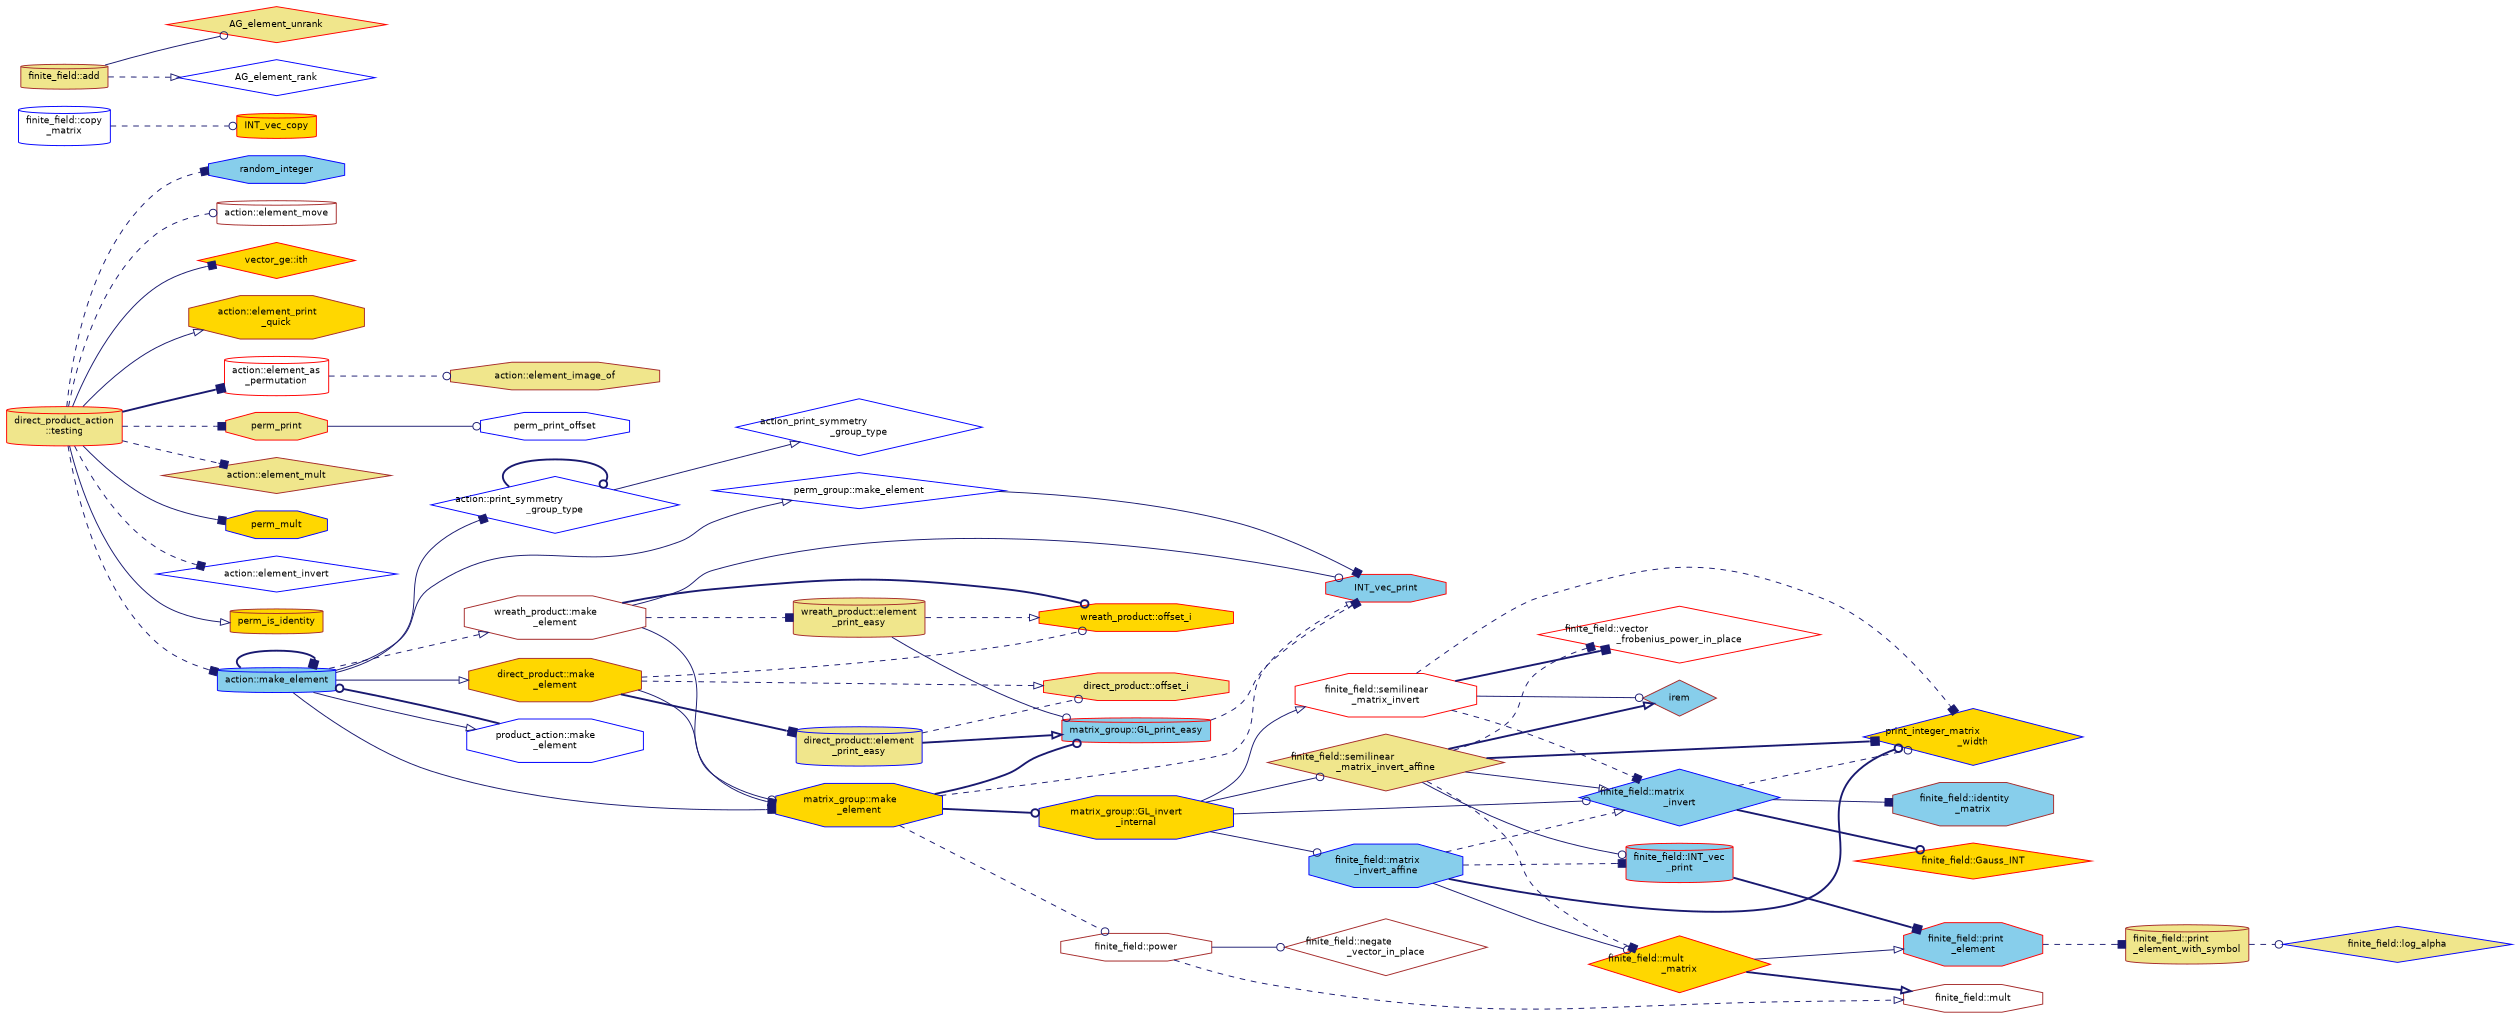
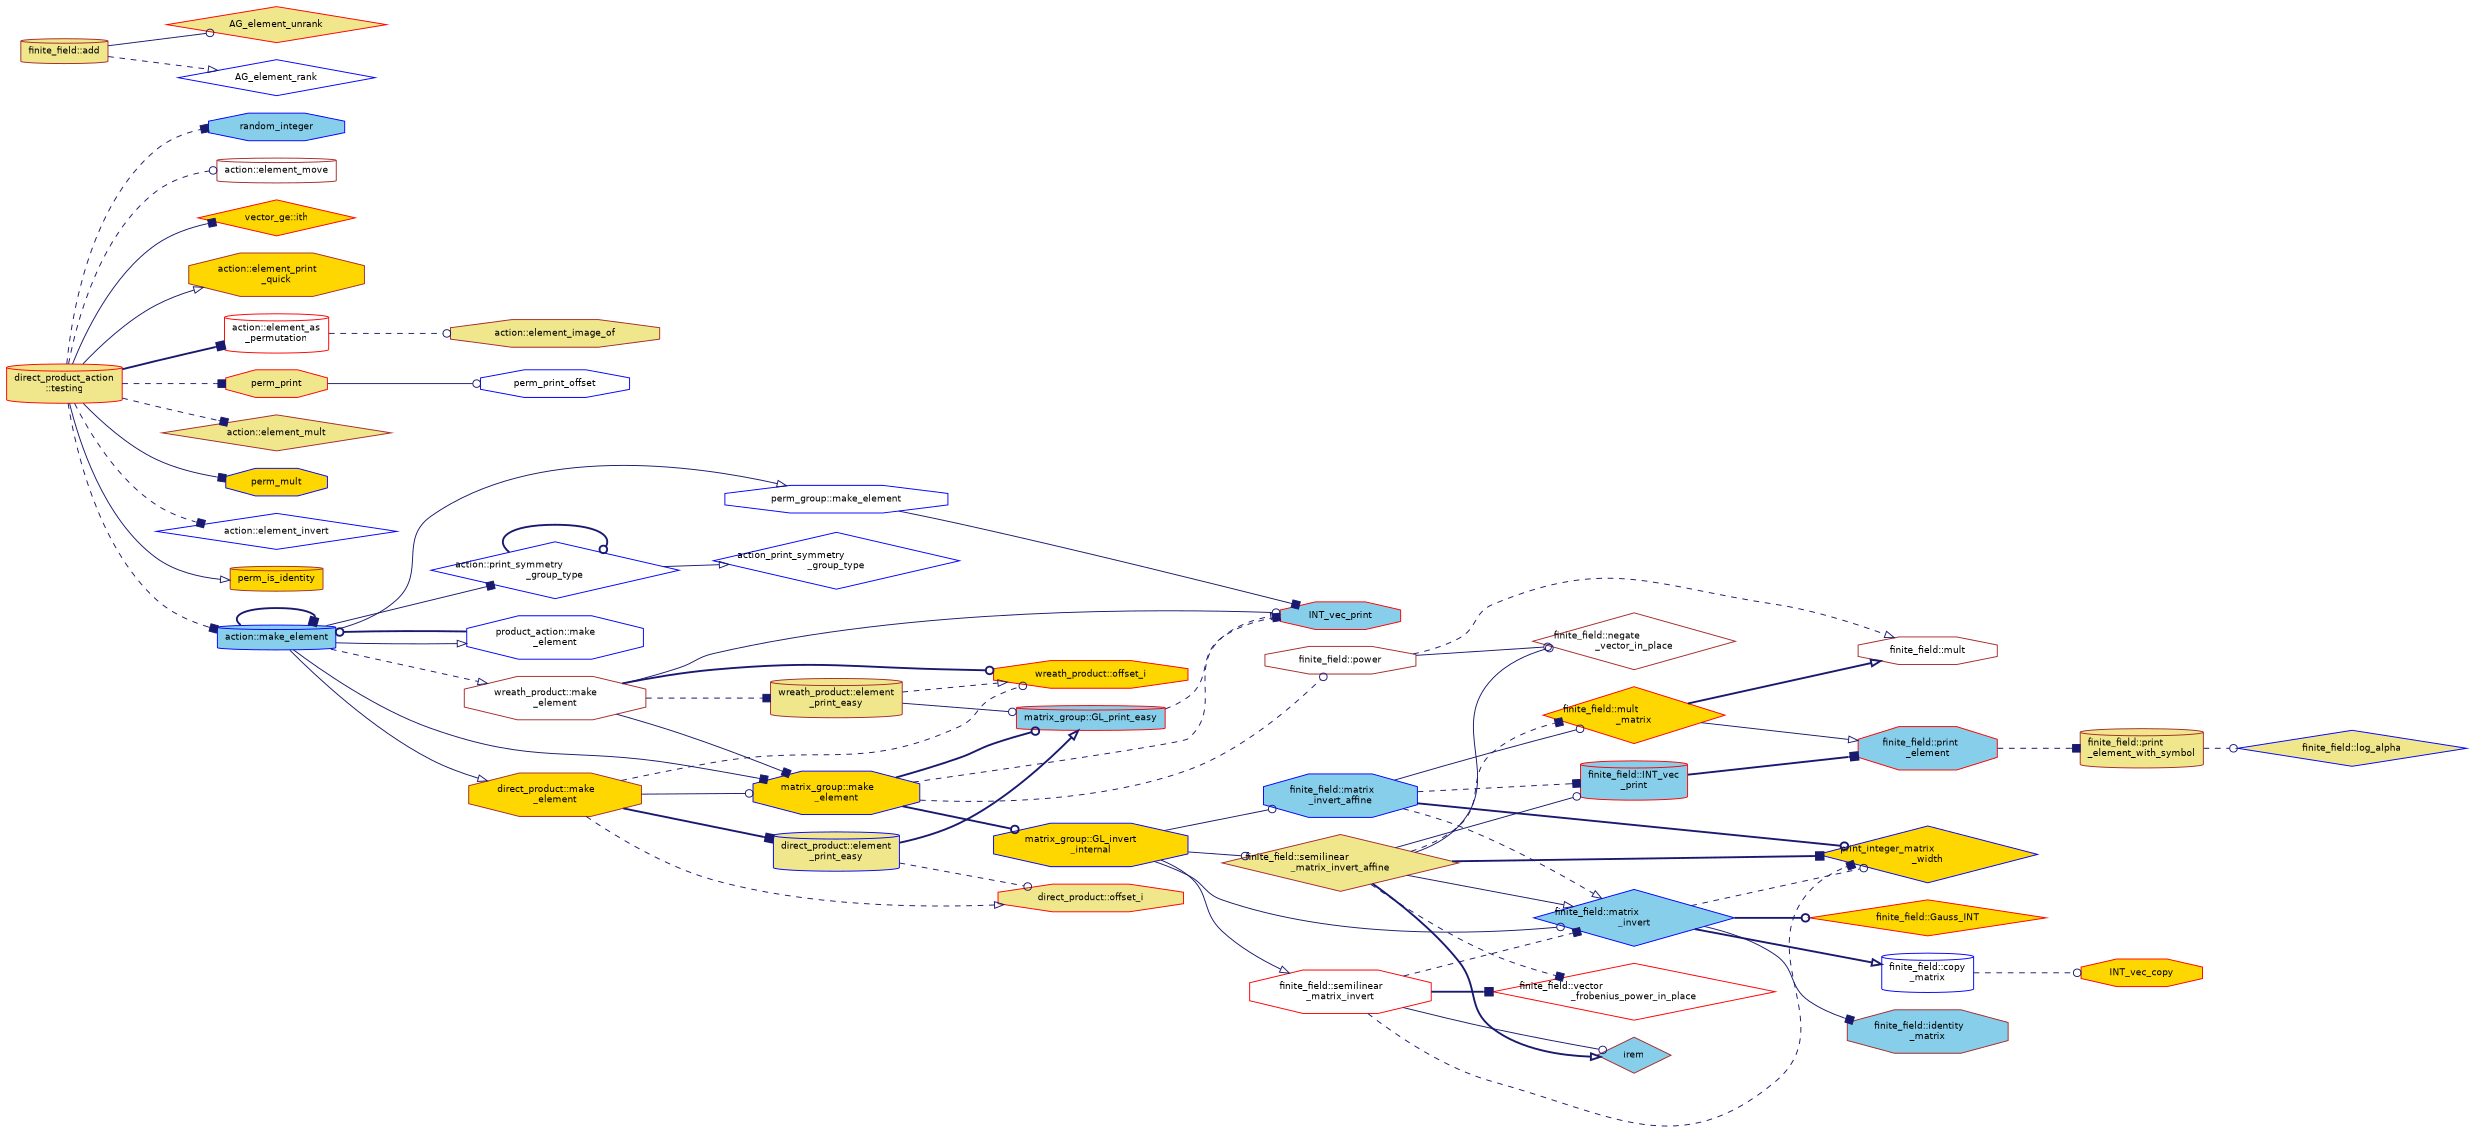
  digraph {
    rankdir=LR
    node [color=blue fillcolor=white fontname=Helvetica fontsize=10 shape=octagon style=filled]
    edge [arrowhead=odot color=midnightblue fontname=Helvetica fontsize=10 labelfontname=Helvetica labelfontsize=10 style=solid]
    n1 [color=red fillcolor=khaki fontcolor=black height=0.2 label="direct_product_action\l::testing" shape=cylinder width=0.4]
    n2 [fillcolor=skyblue height=0.2 label=random_integer width=0.4]
    n3 [color=brown height=0.2 label="action::element_move" shape=cylinder width=0.4]
    n4 [color=red fillcolor=gold height=0.2 label="vector_ge::ith" shape=diamond width=0.4]
    n5 [color=brown fillcolor=gold height=0.2 label="action::element_print\l_quick" width=0.4]
    n6 [color=red height=0.2 label="action::element_as\l_permutation" shape=cylinder width=0.4]
    n7 [color=red fillcolor=khaki height=0.2 label=perm_print width=0.4]
    n8 [color=brown fillcolor=khaki height=0.2 label="action::element_mult" shape=diamond width=0.4]
    n9 [fillcolor=gold height=0.2 label=perm_mult width=0.4]
    n10 [height=0.2 label="action::element_invert" shape=diamond width=0.4]
    n11 [color=brown fillcolor=gold height=0.2 label=perm_is_identity shape=cylinder width=0.4]
    n12 [fillcolor=skyblue height=0.2 label="action::make_element" shape=cylinder width=0.4]
    n13 [color=brown fillcolor=khaki height=0.2 label="action::element_image_of" width=0.4]
    n14 [height=0.2 label=perm_print_offset width=0.4]
    n15 [height=0.2 label="product_action::make\l_element" width=0.4]
    n16 [fillcolor=gold height=0.2 label="matrix_group::make\l_element" width=0.4]
    n17 [color=brown height=0.2 label="wreath_product::make\l_element" width=0.4]
    n18 [color=brown fillcolor=gold height=0.2 label="direct_product::make\l_element" width=0.4]
-   n19 [height=0.2 label="perm_group::make_element" shape=diamond width=0.4]
+   n19 [height=0.2 label="perm_group::make_element" width=0.4]
    n20 [height=0.2 label="action::print_symmetry\l_group_type" shape=diamond width=0.4]
    n21 [color=red fillcolor=skyblue height=0.2 label=INT_vec_print width=0.4]
    n22 [color=brown height=0.2 label="finite_field::power" width=0.4]
    n23 [fillcolor=gold height=0.2 label="matrix_group::GL_invert\l_internal" width=0.4]
    n24 [color=red fillcolor=skyblue height=0.2 label="matrix_group::GL_print_easy" shape=cylinder width=0.4]
    n25 [color=red fillcolor=gold height=0.2 label="wreath_product::offset_i" width=0.4]
    n26 [color=brown fillcolor=khaki height=0.2 label="wreath_product::element\l_print_easy" shape=cylinder width=0.4]
    n27 [color=red fillcolor=khaki height=0.2 label="direct_product::offset_i" width=0.4]
    n28 [fillcolor=khaki height=0.2 label="direct_product::element\l_print_easy" shape=cylinder width=0.4]
    n29 [height=0.2 label="action_print_symmetry\l_group_type" shape=diamond width=0.4]
    n30 [color=brown height=0.2 label="finite_field::mult" width=0.4]
    n31 [color=brown height=0.2 label="finite_field::negate\l_vector_in_place" shape=diamond width=0.4]
    n32 [color=red height=0.2 label="finite_field::semilinear\l_matrix_invert" width=0.4]
    n33 [fillcolor=skyblue height=0.2 label="finite_field::matrix\l_invert" shape=diamond width=0.4]
    n34 [color=brown fillcolor=khaki height=0.2 label="finite_field::semilinear\l_matrix_invert_affine" shape=diamond width=0.4]
    n35 [fillcolor=skyblue height=0.2 label="finite_field::matrix\l_invert_affine" width=0.4]
    n36 [fillcolor=gold height=0.2 label="print_integer_matrix\l_width" shape=diamond width=0.4]
    n37 [color=red height=0.2 label="finite_field::vector\l_frobenius_power_in_place" shape=diamond width=0.4]
    n38 [color=brown fillcolor=skyblue height=0.2 label=irem shape=diamond width=0.4]
    n39 [height=0.2 label="finite_field::copy\l_matrix" shape=cylinder width=0.4]
    n40 [color=brown fillcolor=skyblue height=0.2 label="finite_field::identity\l_matrix" width=0.4]
    n41 [color=red fillcolor=gold height=0.2 label="finite_field::Gauss_INT" shape=diamond width=0.4]
    n42 [color=red fillcolor=skyblue height=0.2 label="finite_field::INT_vec\l_print" shape=cylinder width=0.4]
    n43 [color=red fillcolor=gold height=0.2 label="finite_field::mult\l_matrix" shape=diamond width=0.4]
-   n44 [color=red fillcolor=gold height=0.2 label=INT_vec_copy shape=cylinder width=0.4]
+   n44 [color=red fillcolor=gold height=0.2 label=INT_vec_copy width=0.4]
    n45 [color=red fillcolor=skyblue height=0.2 label="finite_field::print\l_element" width=0.4]
    n46 [color=brown fillcolor=khaki height=0.2 label="finite_field::print\l_element_with_symbol" shape=cylinder width=0.4]
    n47 [fillcolor=khaki height=0.2 label="finite_field::log_alpha" shape=diamond width=0.4]
    n48 [color=brown fillcolor=khaki height=0.2 label="finite_field::add" shape=cylinder width=0.4]
    n49 [color=red fillcolor=khaki height=0.2 label=AG_element_unrank shape=diamond width=0.4]
    n50 [height=0.2 label=AG_element_rank shape=diamond width=0.4]
    n1 -> n2 [arrowhead=box style=dashed]
    n1 -> n3 [style=dashed]
    n1 -> n4 [arrowhead=box]
    n1 -> n5 [arrowhead=onormal]
    n1 -> n6 [arrowhead=box style=bold]
    n1 -> n7 [arrowhead=box style=dashed]
    n1 -> n8 [arrowhead=box style=dashed]
    n1 -> n9 [arrowhead=box]
    n1 -> n10 [arrowhead=box style=dashed]
    n1 -> n11 [arrowhead=onormal]
    n1 -> n12 [arrowhead=box style=dashed]
    n6 -> n13 [style=dashed]
    n7 -> n14
    n12 -> n12 [arrowhead=box style=bold]
    n12 -> n15 [arrowhead=onormal]
    n12 -> n16 [arrowhead=box]
    n12 -> n17 [arrowhead=onormal style=dashed]
    n12 -> n18 [arrowhead=onormal]
    n12 -> n19 [arrowhead=onormal]
    n12 -> n20 [arrowhead=box]
    n15 -> n12 [style=bold]
    n16 -> n21 [arrowhead=onormal style=dashed]
    n16 -> n22 [style=dashed]
    n16 -> n23 [style=bold]
    n16 -> n24 [style=bold]
    n17 -> n16 [arrowhead=box]
    n17 -> n21
    n17 -> n25 [style=bold]
    n17 -> n26 [arrowhead=box style=dashed]
    n18 -> n16
    n18 -> n25 [style=dashed]
    n18 -> n27 [arrowhead=onormal style=dashed]
    n18 -> n28 [arrowhead=box style=bold]
    n19 -> n21 [arrowhead=box]
    n20 -> n20 [style=bold]
    n20 -> n29 [arrowhead=onormal]
    n22 -> n30 [arrowhead=onormal style=dashed]
    n22 -> n31
    n23 -> n32 [arrowhead=onormal]
    n23 -> n33
    n23 -> n34
    n23 -> n35
    n24 -> n21 [arrowhead=box style=dashed]
    n26 -> n24
    n26 -> n25 [arrowhead=onormal style=dashed]
    n28 -> n24 [arrowhead=onormal style=bold]
    n28 -> n27 [style=dashed]
    n32 -> n33 [arrowhead=box style=dashed]
    n32 -> n36 [arrowhead=box style=dashed]
    n32 -> n37 [arrowhead=box style=bold]
    n32 -> n38
    n33 -> n36 [style=dashed]
+   n33 -> n39 [arrowhead=onormal style=bold]
    n33 -> n40 [arrowhead=box]
    n33 -> n41 [style=bold]
+   n34 -> n31
    n34 -> n33 [arrowhead=onormal]
    n34 -> n36 [arrowhead=box style=bold]
    n34 -> n37 [arrowhead=box style=dashed]
    n34 -> n38 [arrowhead=onormal style=bold]
    n34 -> n42
    n34 -> n43 [arrowhead=box style=dashed]
    n35 -> n33 [arrowhead=onormal style=dashed]
    n35 -> n36 [style=bold]
    n35 -> n42 [arrowhead=box style=dashed]
    n35 -> n43
    n39 -> n44 [style=dashed]
    n42 -> n45 [arrowhead=box style=bold]
    n43 -> n30 [arrowhead=onormal style=bold]
    n43 -> n45 [arrowhead=onormal]
    n45 -> n46 [arrowhead=box style=dashed]
    n46 -> n47 [style=dashed]
    n48 -> n49
    n48 -> n50 [arrowhead=onormal style=dashed]
  }
